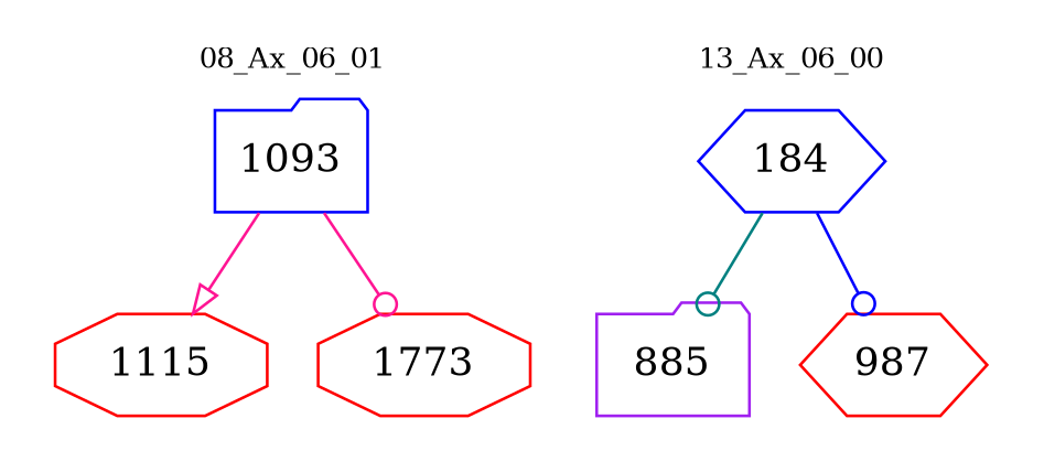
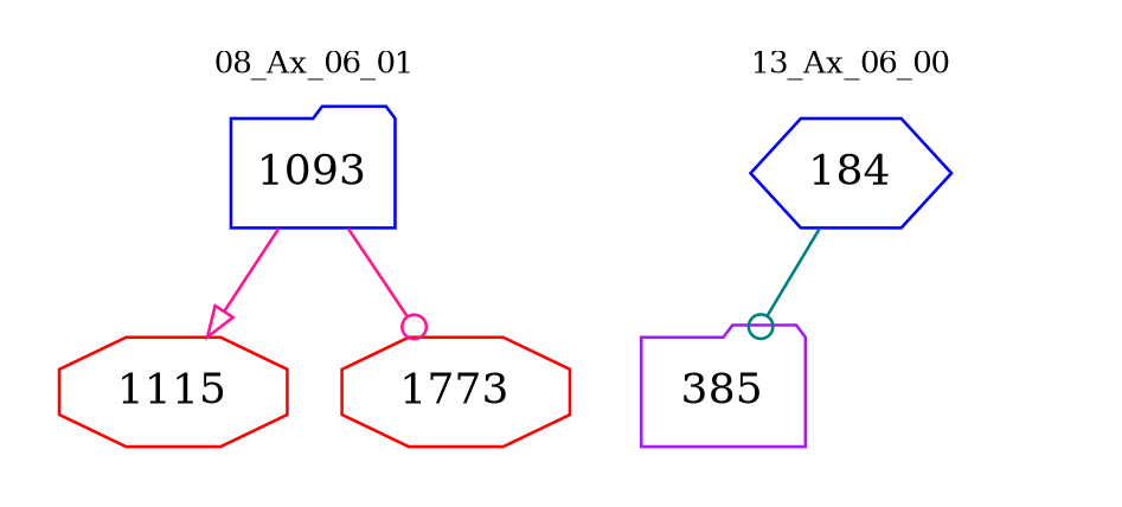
  digraph {
    node [color=red shape=folder]
    edge [arrowhead=odot color=deeppink]
    n1 [color=blue label=1093]
    n2 [label=1115 shape=octagon]
    n3 [label=1773 shape=octagon]
    n4 [color=blue label=184 shape=hexagon]
-   n5 [color=purple label=885]
-   n6 [label=987 shape=hexagon]
+   n5 [color=purple label=385]
    subgraph cluster_1 {
      color=white
      fontsize=10
      label="08_Ax_06_01"
      n1
      n2
      n3
    }
    subgraph cluster_2 {
      color=white
      fontsize=10
      label="13_Ax_06_00"
      n4
      n5
-     n6
    }
    n1 -> n2 [arrowhead=onormal]
    n1 -> n3
    n4 -> n5 [color=teal]
-   n4 -> n6 [color=blue]
  }
